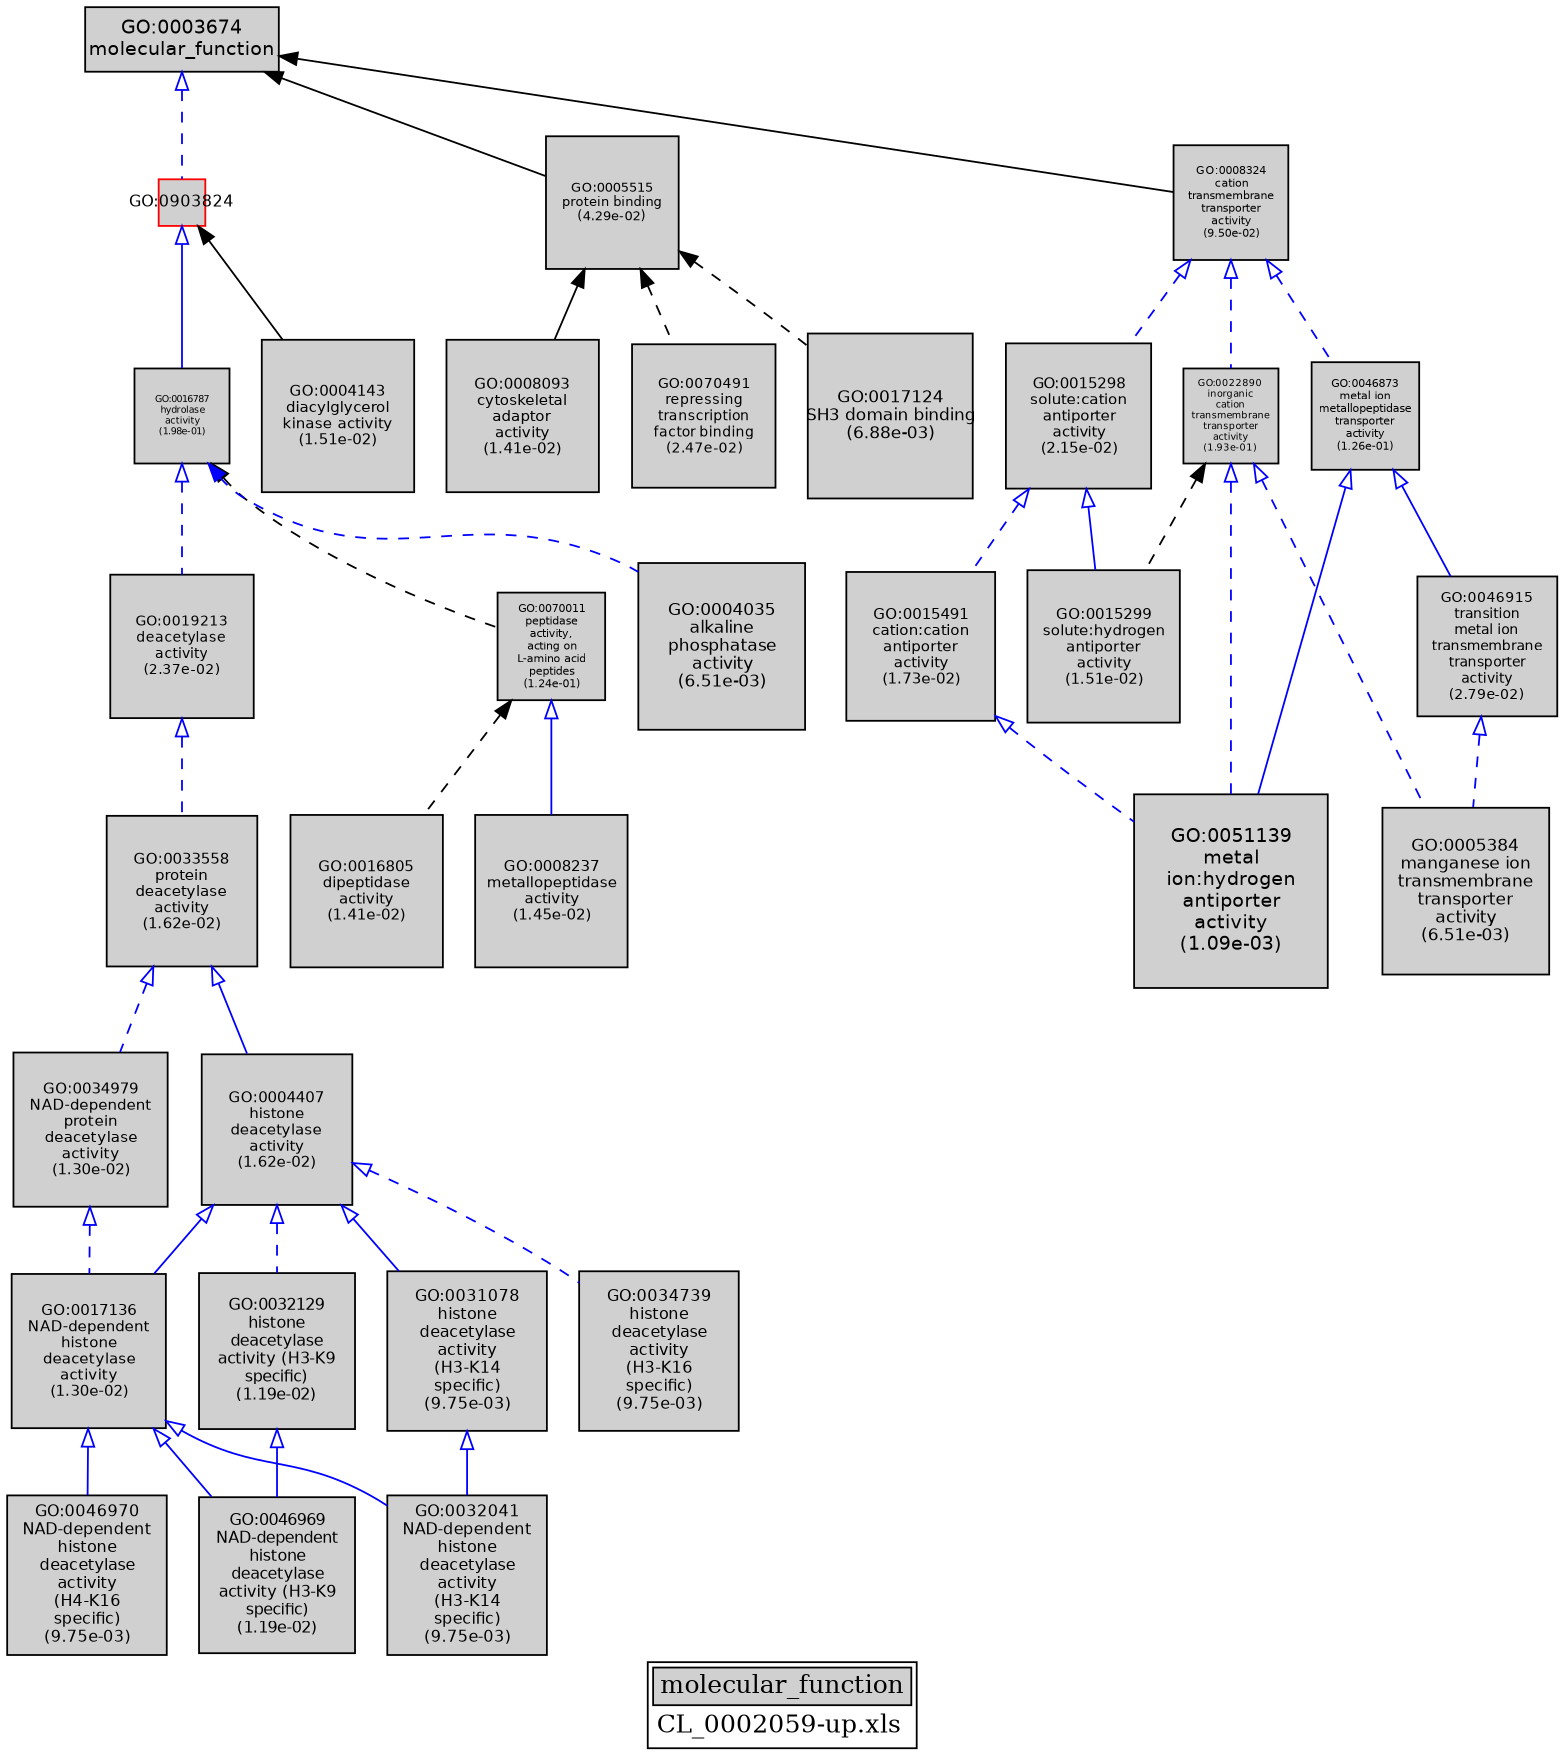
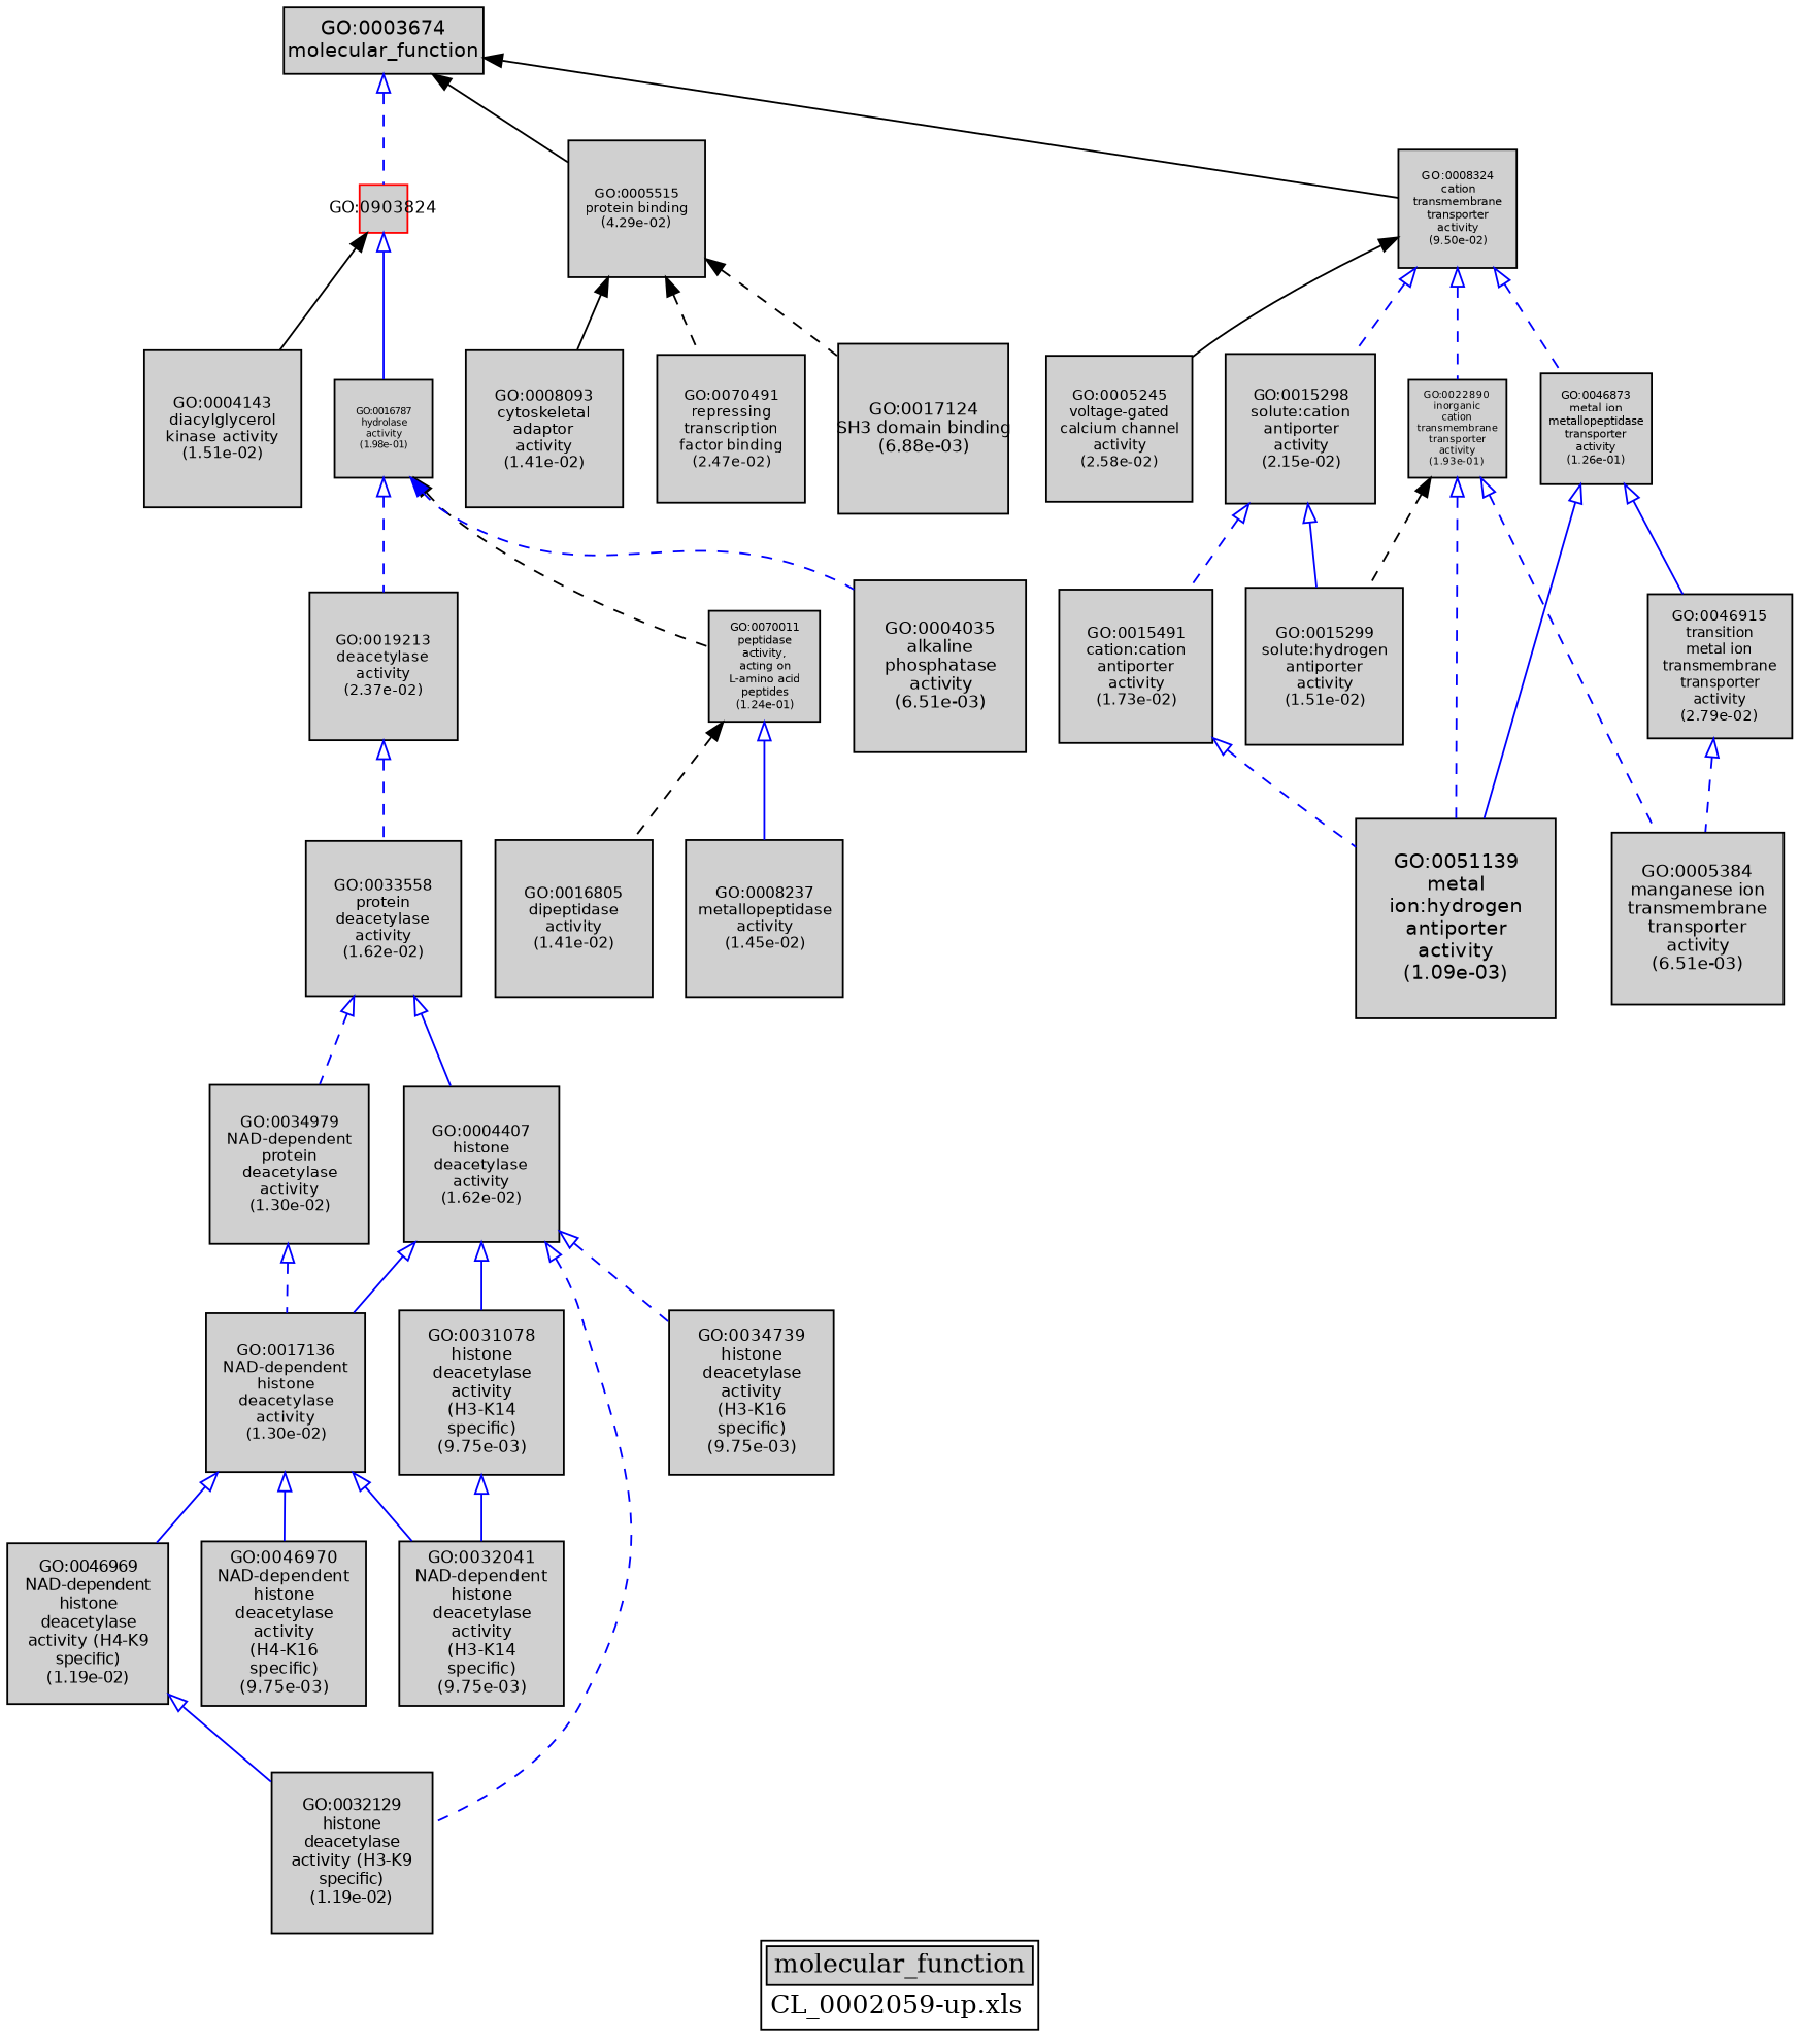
  digraph {
    bgcolor="#FFFFFF"
    label=<<TABLE COLOR="black" BGCOLOR="white"><TR><TD COLSPAN="2" BGCOLOR="#D0D0D0"><FONT COLOR="black">molecular_function</FONT></TD></TR><TR><TD BORDER="0">CL_0002059-up.xls</TD></TR></TABLE>>
    node [color=black fillcolor="#D0D0D0" fixedsize=true fontcolor=black fontname=Helvetica fontsize=8.90616642273 shape=box style=filled]
    edge [arrowtail=empty color=blue dir=back style=dashed weight=5.0]
    n1 [fontsize=8.71334468431 height=1.21018676171 label=<<TABLE BORDER="0"><TR><TD>GO:0032129<BR/>histone<BR/>deacetylase<BR/>activity (H3-K9<BR/>specific)<BR/>(1.19e-02)</TD></TR></TABLE>> width=1.21018676171]
    n2 [height=1.23696755871 label=<<TABLE BORDER="0"><TR><TD>GO:0046970<BR/>NAD-dependent<BR/>histone<BR/>deacetylase<BR/>activity<BR/>(H4-K16<BR/>specific)<BR/>(9.75e-03)</TD></TR></TABLE>> width=1.23696755871]
    n3 [fontsize=5.33805978701 height=0.741397192641 label=<<TABLE BORDER="0"><TR><TD>GO:0022890<BR/>inorganic<BR/>cation<BR/>transmembrane<BR/>transporter<BR/>activity<BR/>(1.93e-01)</TD></TR></TABLE>> width=0.741397192641]
+   n4 [fontsize=7.92207018835 height=1.10028752616 label=<<TABLE BORDER="0"><TR><TD>GO:0005245<BR/>voltage-gated<BR/>calcium channel<BR/>activity<BR/>(2.58e-02)</TD></TR></TABLE>> width=1.10028752616]
    n5 [fontsize=7.83673610963 height=1.08843557078 label=<<TABLE BORDER="0"><TR><TD>GO:0046915<BR/>transition<BR/>metal ion<BR/>transmembrane<BR/>transporter<BR/>activity<BR/>(2.79e-02)</TD></TR></TABLE>> width=1.08843557078]
    n6 [fontsize=10.8 label=<<TABLE BORDER="0"><TR><TD>GO:0003674<BR/>molecular_function</TD></TR></TABLE>> width=1.5]
    n7 [fontsize=8.40709275785 height=1.16765177192 label=<<TABLE BORDER="0"><TR><TD>GO:0033558<BR/>protein<BR/>deacetylase<BR/>activity<BR/>(1.62e-02)</TD></TR></TABLE>> width=1.16765177192]
    n8 [fontsize=5.98354600022 height=0.831048055586 label=<<TABLE BORDER="0"><TR><TD>GO:0046873<BR/>metal ion<BR/>metallopeptidase<BR/>transporter<BR/>activity<BR/>(1.26e-01)</TD></TR></TABLE>> width=0.831048055586]
    n9 [fontsize=8.54967785023 height=1.18745525698 label=<<TABLE BORDER="0"><TR><TD>GO:0008093<BR/>cytoskeletal<BR/>adaptor<BR/>activity<BR/>(1.41e-02)</TD></TR></TABLE>> width=1.18745525698]
    n10 [fontsize=5.99946243262 height=0.833258671198 label=<<TABLE BORDER="0"><TR><TD>GO:0070011<BR/>peptidase<BR/>activity,<BR/>acting on<BR/>L-amino acid<BR/>peptides<BR/>(1.24e-01)</TD></TR></TABLE>> width=0.833258671198]
    n11 [fontsize=8.1133899147 height=1.12685971037 label=<<TABLE BORDER="0"><TR><TD>GO:0015298<BR/>solute:cation<BR/>antiporter<BR/>activity<BR/>(2.15e-02)</TD></TR></TABLE>> width=1.12685971037]
-   n12 [fontsize=8.71334468431 height=1.21018676171 label=<<TABLE BORDER="0"><TR><TD>GO:0046969<BR/>NAD-dependent<BR/>histone<BR/>deacetylase<BR/>activity (H3-K9<BR/>specific)<BR/>(1.19e-02)</TD></TR></TABLE>> width=1.21018676171]
+   n12 [fontsize=8.71334468431 height=1.21018676171 label=<<TABLE BORDER="0"><TR><TD>GO:0046969<BR/>NAD-dependent<BR/>histone<BR/>deacetylase<BR/>activity (H4-K9<BR/>specific)<BR/>(1.19e-02)</TD></TR></TABLE>> width=1.21018676171]
    n13 [fontsize=9.28404444574 height=1.28945061746 label=<<TABLE BORDER="0"><TR><TD>GO:0004035<BR/>alkaline<BR/>phosphatase<BR/>activity<BR/>(6.51e-03)</TD></TR></TABLE>> width=1.28945061746]
    n14 [fontsize=8.47611817904 height=1.17723863598 label=<<TABLE BORDER="0"><TR><TD>GO:0004143<BR/>diacylglycerol<BR/>kinase activity<BR/>(1.51e-02)</TD></TR></TABLE>> width=1.17723863598]
    n15 [fontsize=7.9671054308 height=1.10654242094 label=<<TABLE BORDER="0"><TR><TD>GO:0070491<BR/>repressing<BR/>transcription<BR/>factor binding<BR/>(2.47e-02)</TD></TR></TABLE>> width=1.10654242094]
    n16 [fontsize=7.35433706041 height=1.02143570283 label=<<TABLE BORDER="0"><TR><TD>GO:0005515<BR/>protein binding<BR/>(4.29e-02)</TD></TR></TABLE>> width=1.02143570283]
    n17 [fontsize=10.8 height=1.5 label=<<TABLE BORDER="0"><TR><TD>GO:0051139<BR/>metal<BR/>ion:hydrogen<BR/>antiporter<BR/>activity<BR/>(1.09e-03)</TD></TR></TABLE>> width=1.5]
    n18 [color=red fontsize=9 height=0.363401598577 label="GO:0903824" width=0.363401598577]
    n19 [fontsize=8.62846405907 height=1.19839778598 label=<<TABLE BORDER="0"><TR><TD>GO:0017136<BR/>NAD-dependent<BR/>histone<BR/>deacetylase<BR/>activity<BR/>(1.30e-02)</TD></TR></TABLE>> width=1.19839778598]
    n20 [height=1.23696755871 label=<<TABLE BORDER="0"><TR><TD>GO:0031078<BR/>histone<BR/>deacetylase<BR/>activity<BR/>(H3-K14<BR/>specific)<BR/>(9.75e-03)</TD></TR></TABLE>> width=1.23696755871]
    n21 [fontsize=8.62846405907 height=1.19839778598 label=<<TABLE BORDER="0"><TR><TD>GO:0034979<BR/>NAD-dependent<BR/>protein<BR/>deacetylase<BR/>activity<BR/>(1.30e-02)</TD></TR></TABLE>> width=1.19839778598]
    n22 [fontsize=5.30248403673 height=0.736456116212 label=<<TABLE BORDER="0"><TR><TD>GO:0016787<BR/>hydrolase<BR/>activity<BR/>(1.98e-01)</TD></TR></TABLE>> width=0.736456116212]
    n23 [fontsize=6.36990194404 height=0.884708603339 label=<<TABLE BORDER="0"><TR><TD>GO:0008324<BR/>cation<BR/>transmembrane<BR/>transporter<BR/>activity<BR/>(9.50e-02)</TD></TR></TABLE>> width=0.884708603339]
    n24 [fontsize=8.34204023566 height=1.1586166994 label=<<TABLE BORDER="0"><TR><TD>GO:0015491<BR/>cation:cation<BR/>antiporter<BR/>activity<BR/>(1.73e-02)</TD></TR></TABLE>> width=1.1586166994]
    n25 [fontsize=8.51970744745 height=1.18329270103 label=<<TABLE BORDER="0"><TR><TD>GO:0008237<BR/>metallopeptidase<BR/>activity<BR/>(1.45e-02)</TD></TR></TABLE>> width=1.18329270103]
    n26 [fontsize=8.47611817904 height=1.17723863598 label=<<TABLE BORDER="0"><TR><TD>GO:0015299<BR/>solute:hydrogen<BR/>antiporter<BR/>activity<BR/>(1.51e-02)</TD></TR></TABLE>> width=1.17723863598]
    n27 [fontsize=8.54967785023 height=1.18745525698 label=<<TABLE BORDER="0"><TR><TD>GO:0016805<BR/>dipeptidase<BR/>activity<BR/>(1.41e-02)</TD></TR></TABLE>> width=1.18745525698]
    n28 [height=1.23696755871 label=<<TABLE BORDER="0"><TR><TD>GO:0032041<BR/>NAD-dependent<BR/>histone<BR/>deacetylase<BR/>activity<BR/>(H3-K14<BR/>specific)<BR/>(9.75e-03)</TD></TR></TABLE>> width=1.23696755871]
    n29 [fontsize=8.40709275785 height=1.16765177192 label=<<TABLE BORDER="0"><TR><TD>GO:0004407<BR/>histone<BR/>deacetylase<BR/>activity<BR/>(1.62e-02)</TD></TR></TABLE>> width=1.16765177192]
    n30 [fontsize=9.28404444574 height=1.28945061746 label=<<TABLE BORDER="0"><TR><TD>GO:0005384<BR/>manganese ion<BR/>transmembrane<BR/>transporter<BR/>activity<BR/>(6.51e-03)</TD></TR></TABLE>> width=1.28945061746]
    n31 [fontsize=9.23303878733 height=1.28236649824 label=<<TABLE BORDER="0"><TR><TD>GO:0017124<BR/>SH3 domain binding<BR/>(6.88e-03)</TD></TR></TABLE>> width=1.28236649824]
    n32 [height=1.23696755871 label=<<TABLE BORDER="0"><TR><TD>GO:0034739<BR/>histone<BR/>deacetylase<BR/>activity<BR/>(H3-K16<BR/>specific)<BR/>(9.75e-03)</TD></TR></TABLE>> width=1.23696755871]
    n33 [fontsize=8.01389661226 height=1.11304119615 label=<<TABLE BORDER="0"><TR><TD>GO:0019213<BR/>deacetylase<BR/>activity<BR/>(2.37e-02)</TD></TR></TABLE>> width=1.11304119615]
    subgraph sub_1 {
      n1
      n2
      n3
+     n4
      n5
      n6
      n7
      n8
      n9
      n10
      n11
      n12
      n13
      n14
      n15
      n16
      n17
      n18
      n19
      n20
      n21
      n22
      n23
      n24
      n25
      n26
      n27
      n28
      n29
      n30
      n31
      n32
      n33
    }
    subgraph sub_2 {
+     n4
      n9
      n13
      n14
      n15
      n16
      n27
      n31
      subgraph sub_3 {
        subgraph sub_4 {
        }
        subgraph sub_5 {
        }
      }
      subgraph sub_6 {
      }
      subgraph sub_7 {
        n1
        n2
        n3
        n5
        n6
        n7
        n8
        n10
        n11
        n12
        n17
        n18
        n19
        n20
        n21
        n22
        n23
        n24
        n25
        n26
        n28
        n29
        n30
        n32
        n33
      }
    }
-   n1 -> n12 [style=solid]
+   n12 -> n1 [style=solid]
    n3 -> n17
    n3 -> n26 [weight=1 arrowtail="" color=""]
    n3 -> n30
    n5 -> n30
    n6 -> n16 [style=solid weight=1 arrowtail="" color=""]
    n6 -> n18
    n6 -> n23 [style=solid weight=1 arrowtail="" color=""]
    n7 -> n21
    n7 -> n29 [style=solid]
    n8 -> n5 [style=solid]
    n8 -> n17 [style=solid]
    n10 -> n25 [style=solid]
    n10 -> n27 [weight=1 arrowtail="" color=""]
    n11 -> n24
    n11 -> n26 [style=solid]
    n16 -> n9 [style=solid weight=1 arrowtail="" color=""]
    n16 -> n15 [weight=1 arrowtail="" color=""]
    n16 -> n31 [weight=1 arrowtail="" color=""]
    n18 -> n14 [style=solid weight=1 arrowtail="" color=""]
    n18 -> n22 [style=solid]
    n19 -> n2 [style=solid]
    n19 -> n12 [style=solid]
    n19 -> n28 [style=solid]
    n20 -> n28 [style=solid]
    n21 -> n19
    n22 -> n10 [weight=1 arrowtail="" color=""]
    n22 -> n13 [weight=1 arrowtail=""]
    n22 -> n33
    n23 -> n3
+   n23 -> n4 [style=solid weight=1 arrowtail="" color=""]
    n23 -> n8
    n23 -> n11
    n24 -> n17
    n29 -> n1
    n29 -> n19 [style=solid]
    n29 -> n20 [style=solid]
    n29 -> n32
    n33 -> n7
  }
